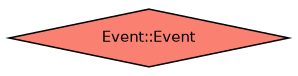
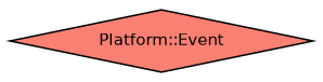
  digraph {
    rankdir=LR
-   n1 [color=black fillcolor=salmon fontname=Helvetica fontsize=10 height=0.2 label="Event::Event" shape=diamond style=filled width=0.4]
+   n1 [color=black fillcolor=salmon fontname=Helvetica fontsize=10 height=0.2 label="Platform::Event" shape=diamond style=filled width=0.4]
  }
